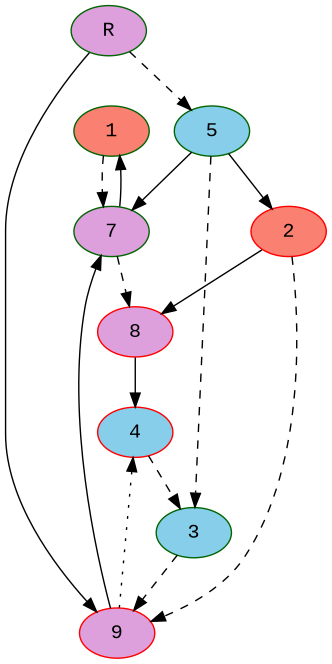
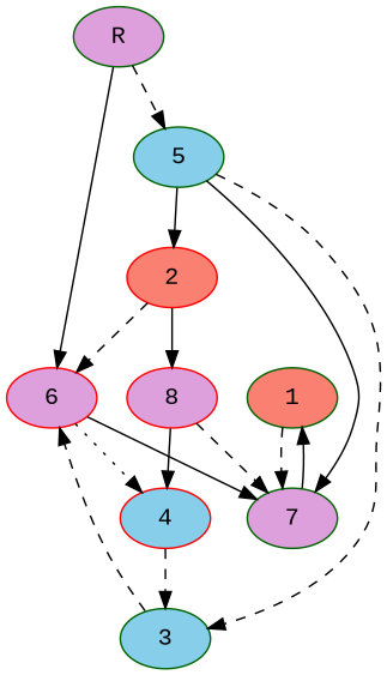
  digraph {
    fontname="Liberation Mono"
    node [color=darkgreen fillcolor=plum fontname="Liberation Mono" style=filled]
    edge [fontname="Liberation Mono" style=dashed]
    1 [fillcolor=salmon]
    7
    2 [color=red fillcolor=salmon]
-   6 [color=red label=9]
+   6 [color=red]
    8 [color=red]
    4 [color=red fillcolor=skyblue]
    3 [fillcolor=skyblue]
    5 [fillcolor=skyblue]
    R
    1 -> 7
    7 -> 1 [style=solid]
    2 -> 6
    2 -> 8 [style=solid]
    6 -> 7 [style=solid]
    6 -> 4 [style=dotted]
-   7 -> 8
+   8 -> 7
    8 -> 4 [style=solid]
    4 -> 3
    3 -> 6
    5 -> 7 [style=solid]
    5 -> 2 [style=solid]
    5 -> 3
    R -> 6 [style=solid]
    R -> 5
  }
